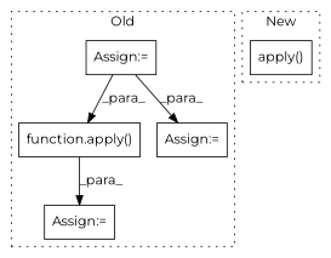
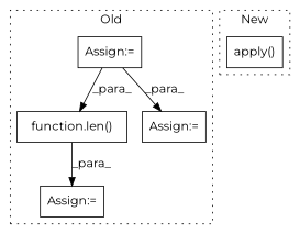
  digraph {
    fontname=Montserrat
    node [a=68 l=3 shape=box fontname=Montserrat]
    edge [fontname=Montserrat]
-   n1 [a=75 l="4,1" label="function.apply()" s="1490,1500"]
+   n1 [a=75 l="4,1" label="function.len()" s="1490,1500"]
    n2 [label="Assign:=" s=1487]
    n3 [l=17 label="Assign:=" s=1384]
    n4 [label="Assign:=" s=1450]
    n5 [a=75 l="16,1" label="apply()" s="1375,1395"]
    subgraph cluster_1 {
      label=Old
      style=dotted
      n1
      n2
      n3
      n4
    }
    subgraph cluster_2 {
      label=New
      style=dotted
      n5
    }
    n1 -> n2 [label=_para_]
    n3 -> n1 [label=_para_]
    n3 -> n4 [label=_para_]
  }
